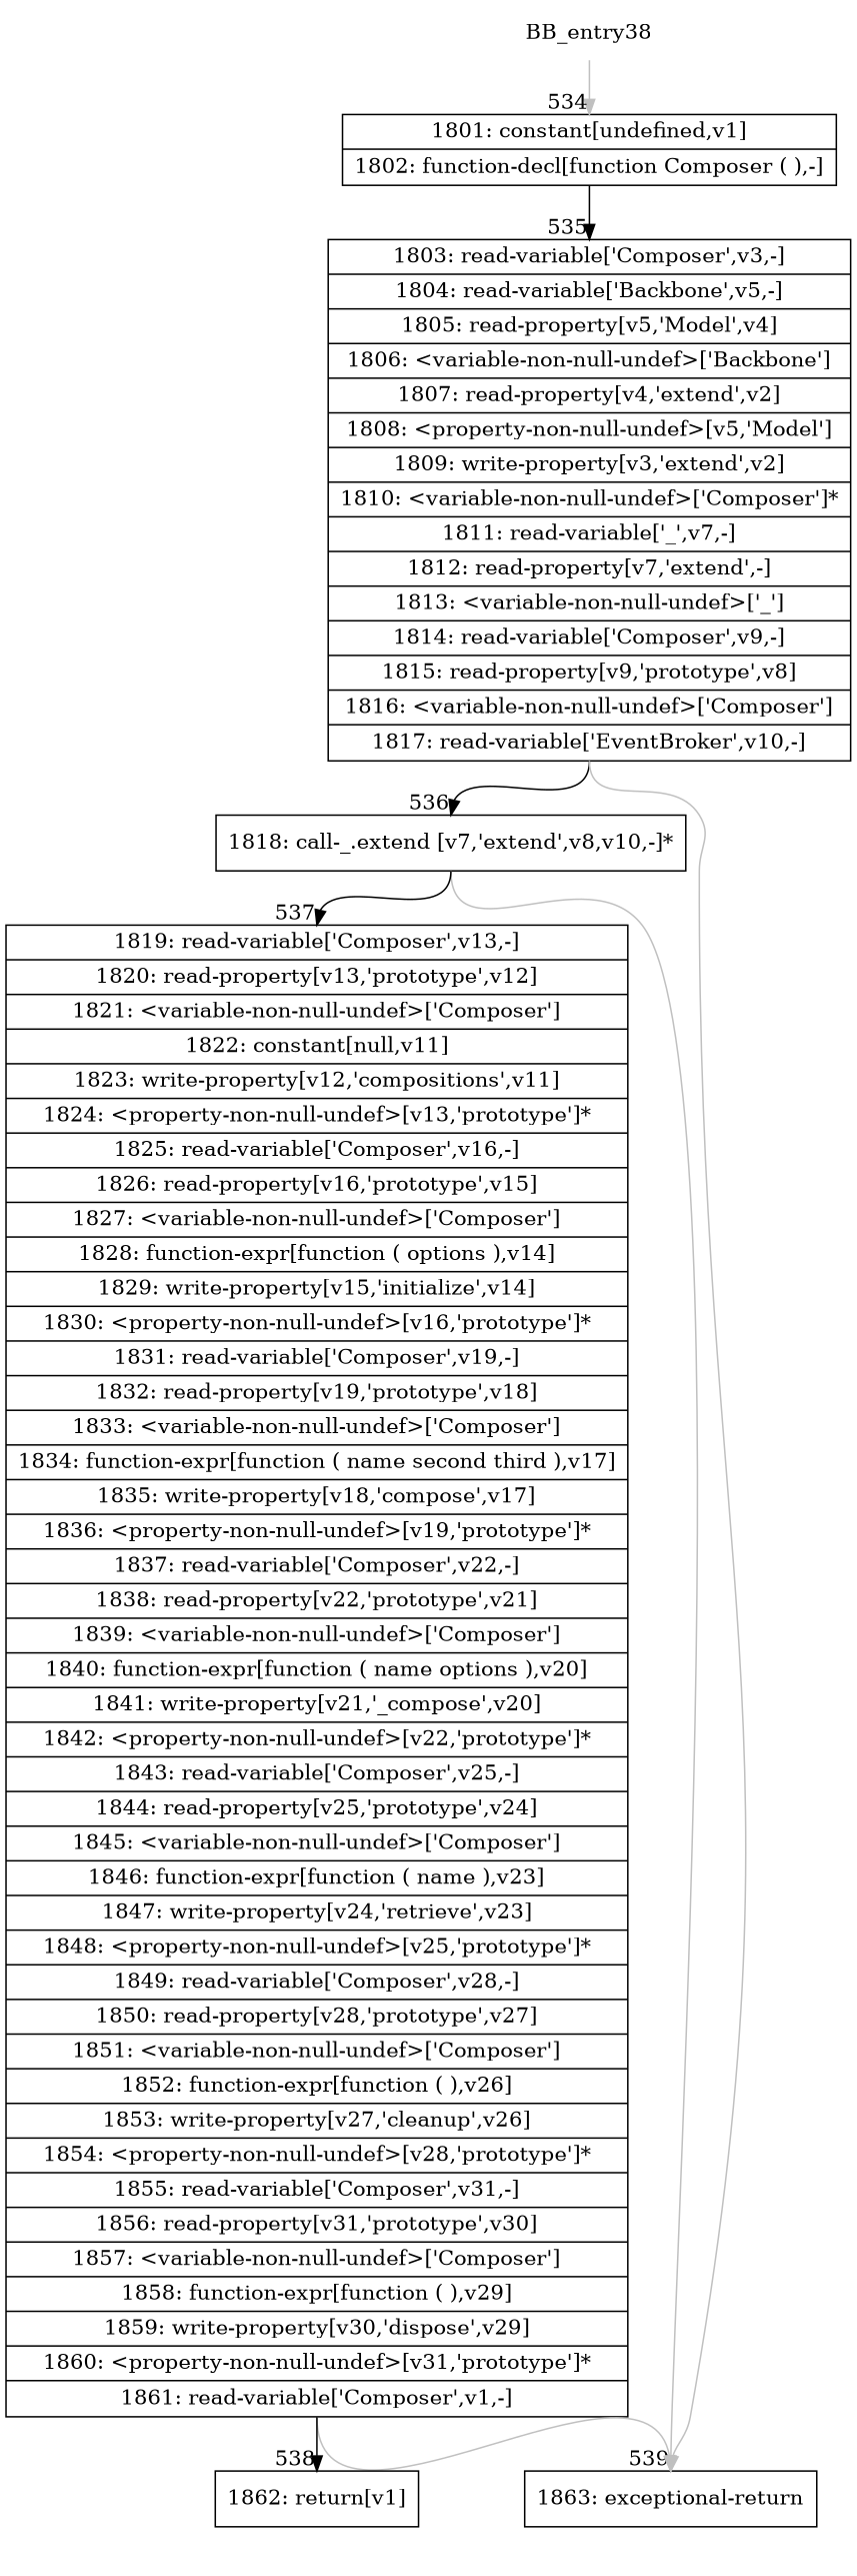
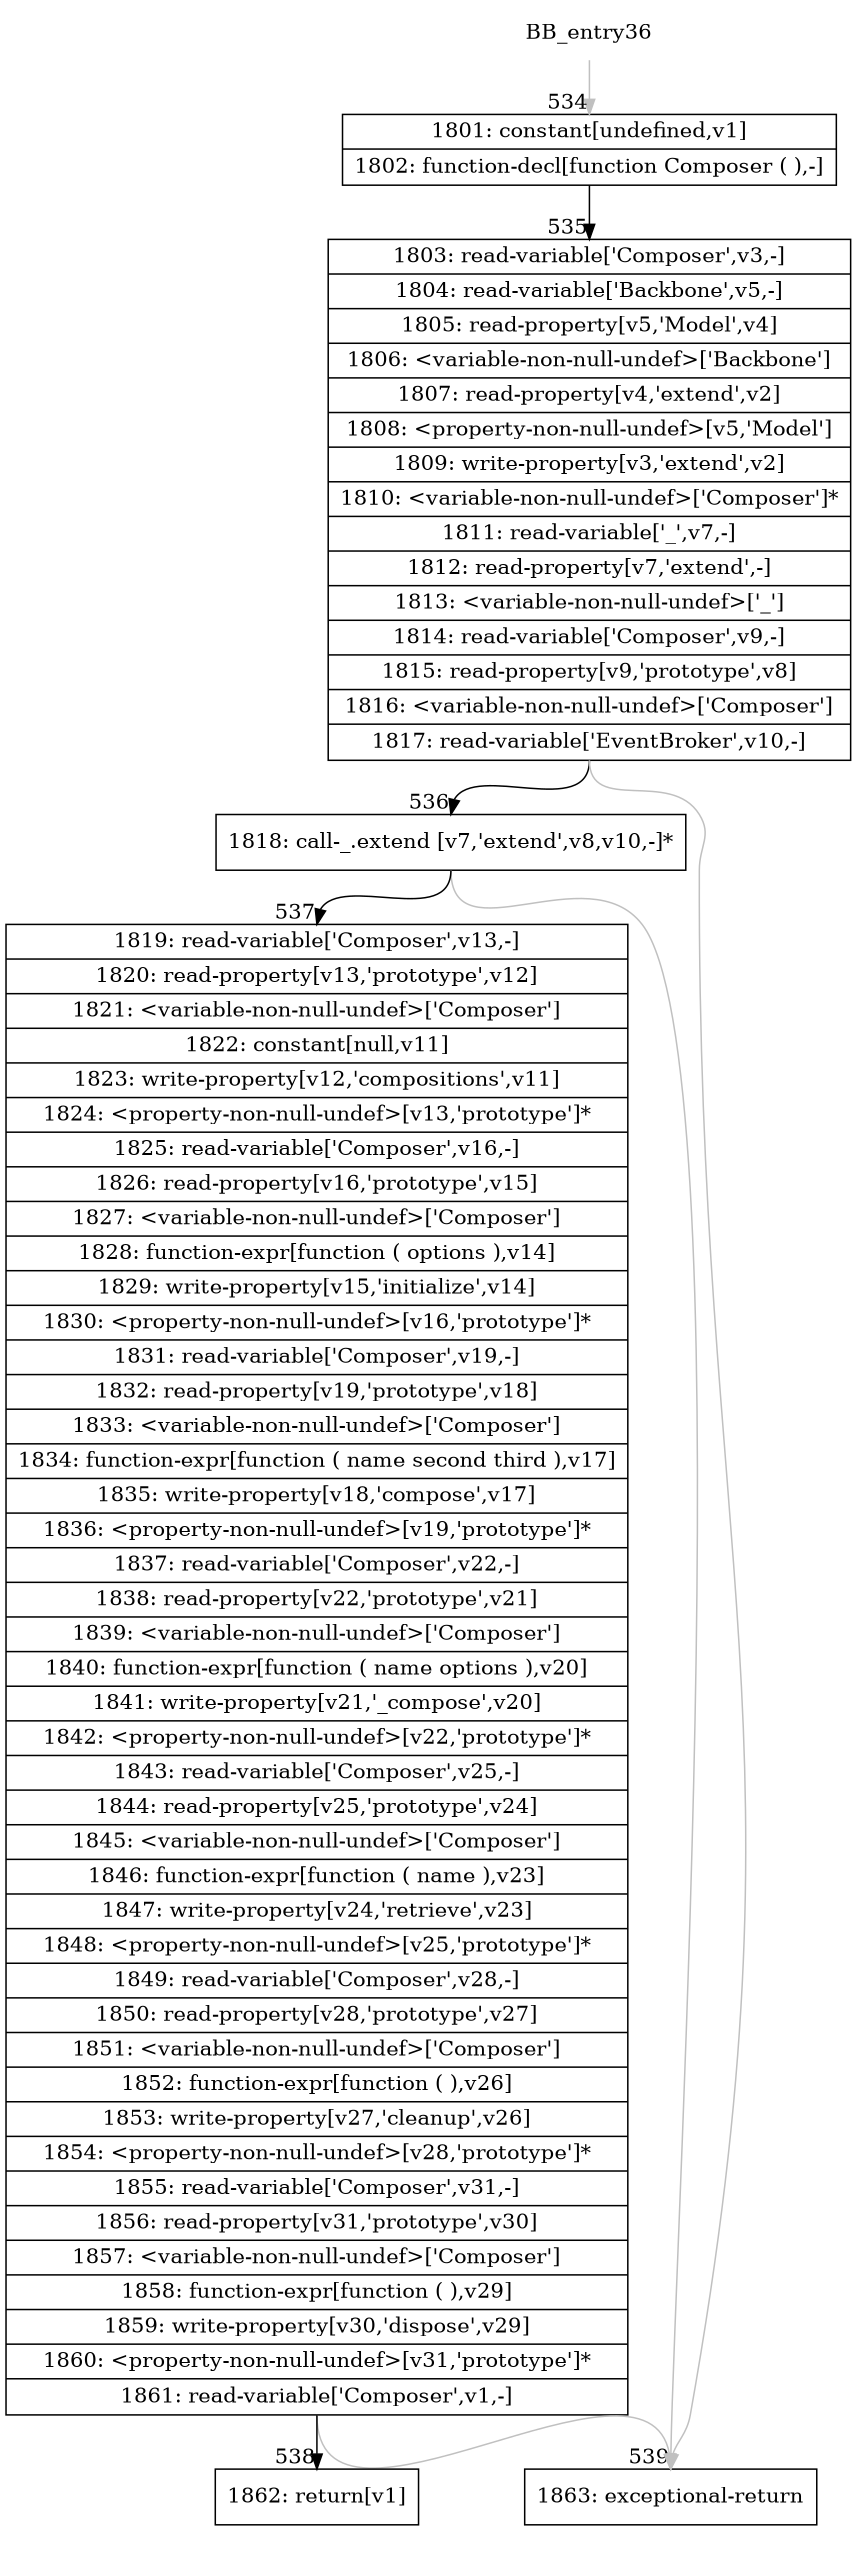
  digraph {
    rankdir=TD
    node [shape=record]
    edge [headport=n tailport=s]
-   BB_entry38 [shape=none]
+   BB_entry38 [shape=none label=BB_entry36]
    n2 [label="{1801: constant[undefined,v1]|1802: function-decl[function Composer ( ),-]}"]
    n3 [label="{1803: read-variable['Composer',v3,-]|1804: read-variable['Backbone',v5,-]|1805: read-property[v5,'Model',v4]|1806: \<variable-non-null-undef\>['Backbone']|1807: read-property[v4,'extend',v2]|1808: \<property-non-null-undef\>[v5,'Model']|1809: write-property[v3,'extend',v2]|1810: \<variable-non-null-undef\>['Composer']*|1811: read-variable['_',v7,-]|1812: read-property[v7,'extend',-]|1813: \<variable-non-null-undef\>['_']|1814: read-variable['Composer',v9,-]|1815: read-property[v9,'prototype',v8]|1816: \<variable-non-null-undef\>['Composer']|1817: read-variable['EventBroker',v10,-]}"]
    n4 [label="{1818: call-_.extend [v7,'extend',v8,v10,-]*}"]
    n5 [label="{1863: exceptional-return}"]
    n6 [label="{1819: read-variable['Composer',v13,-]|1820: read-property[v13,'prototype',v12]|1821: \<variable-non-null-undef\>['Composer']|1822: constant[null,v11]|1823: write-property[v12,'compositions',v11]|1824: \<property-non-null-undef\>[v13,'prototype']*|1825: read-variable['Composer',v16,-]|1826: read-property[v16,'prototype',v15]|1827: \<variable-non-null-undef\>['Composer']|1828: function-expr[function ( options ),v14]|1829: write-property[v15,'initialize',v14]|1830: \<property-non-null-undef\>[v16,'prototype']*|1831: read-variable['Composer',v19,-]|1832: read-property[v19,'prototype',v18]|1833: \<variable-non-null-undef\>['Composer']|1834: function-expr[function ( name second third ),v17]|1835: write-property[v18,'compose',v17]|1836: \<property-non-null-undef\>[v19,'prototype']*|1837: read-variable['Composer',v22,-]|1838: read-property[v22,'prototype',v21]|1839: \<variable-non-null-undef\>['Composer']|1840: function-expr[function ( name options ),v20]|1841: write-property[v21,'_compose',v20]|1842: \<property-non-null-undef\>[v22,'prototype']*|1843: read-variable['Composer',v25,-]|1844: read-property[v25,'prototype',v24]|1845: \<variable-non-null-undef\>['Composer']|1846: function-expr[function ( name ),v23]|1847: write-property[v24,'retrieve',v23]|1848: \<property-non-null-undef\>[v25,'prototype']*|1849: read-variable['Composer',v28,-]|1850: read-property[v28,'prototype',v27]|1851: \<variable-non-null-undef\>['Composer']|1852: function-expr[function ( ),v26]|1853: write-property[v27,'cleanup',v26]|1854: \<property-non-null-undef\>[v28,'prototype']*|1855: read-variable['Composer',v31,-]|1856: read-property[v31,'prototype',v30]|1857: \<variable-non-null-undef\>['Composer']|1858: function-expr[function ( ),v29]|1859: write-property[v30,'dispose',v29]|1860: \<property-non-null-undef\>[v31,'prototype']*|1861: read-variable['Composer',v1,-]}"]
    n7 [label="{1862: return[v1]}"]
    BB_entry38 -> n2 [color=gray headlabel="    534"]
    n2 -> n3 [headlabel="      535"]
    n3 -> n4 [headlabel="      536"]
    n3 -> n5 [color=gray headlabel="      539"]
    n4 -> n5 [color=gray]
    n4 -> n6 [headlabel="      537"]
    n6 -> n5 [color=gray]
    n6 -> n7 [headlabel="      538"]
  }
